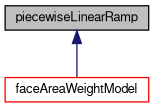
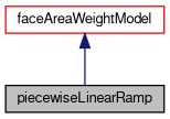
  digraph {
    node [fontname=FreeSans fontsize=10 shape=record]
    n1 [color=black fillcolor=grey75 fontcolor=black height=0.2 label=piecewiseLinearRamp style=filled width=0.4]
    n2 [color=red height=0.2 label=faceAreaWeightModel width=0.4]
-   n1 -> n2 [color=midnightblue dir=back fontname=FreeSans fontsize=10 labelfontname=FreeSans labelfontsize=10 style=solid]
+   n2 -> n1 [color=midnightblue dir=back fontname=FreeSans fontsize=10 labelfontname=FreeSans labelfontsize=10 style=solid]
  }
